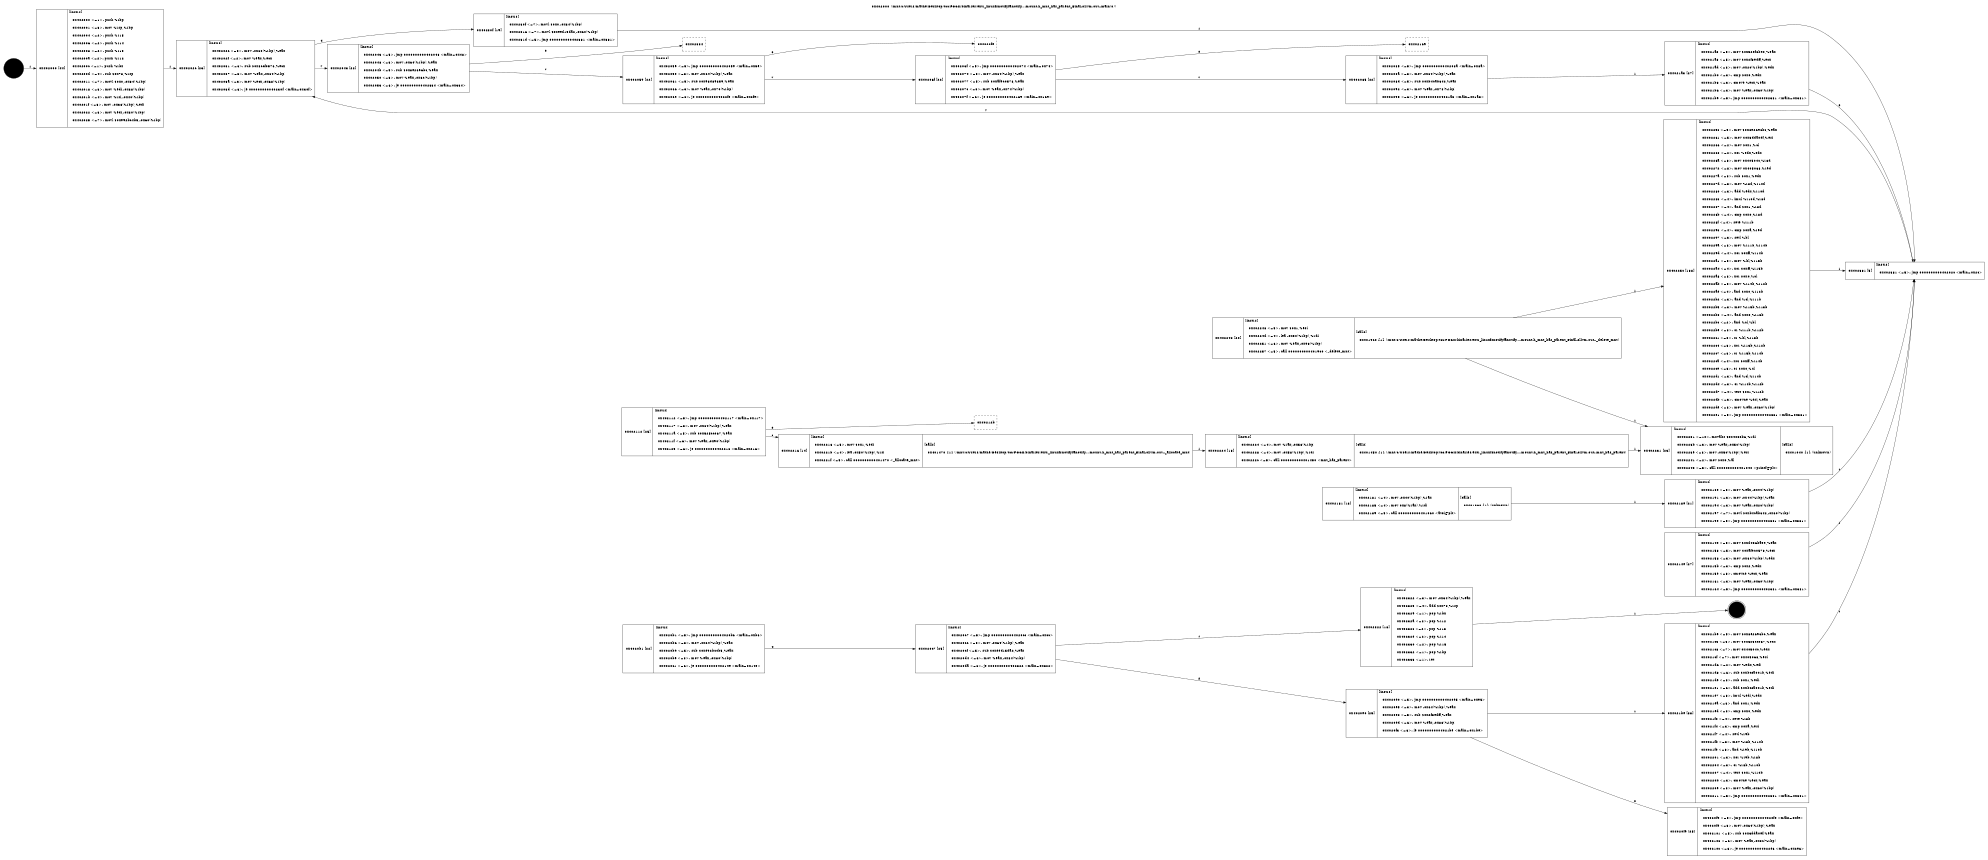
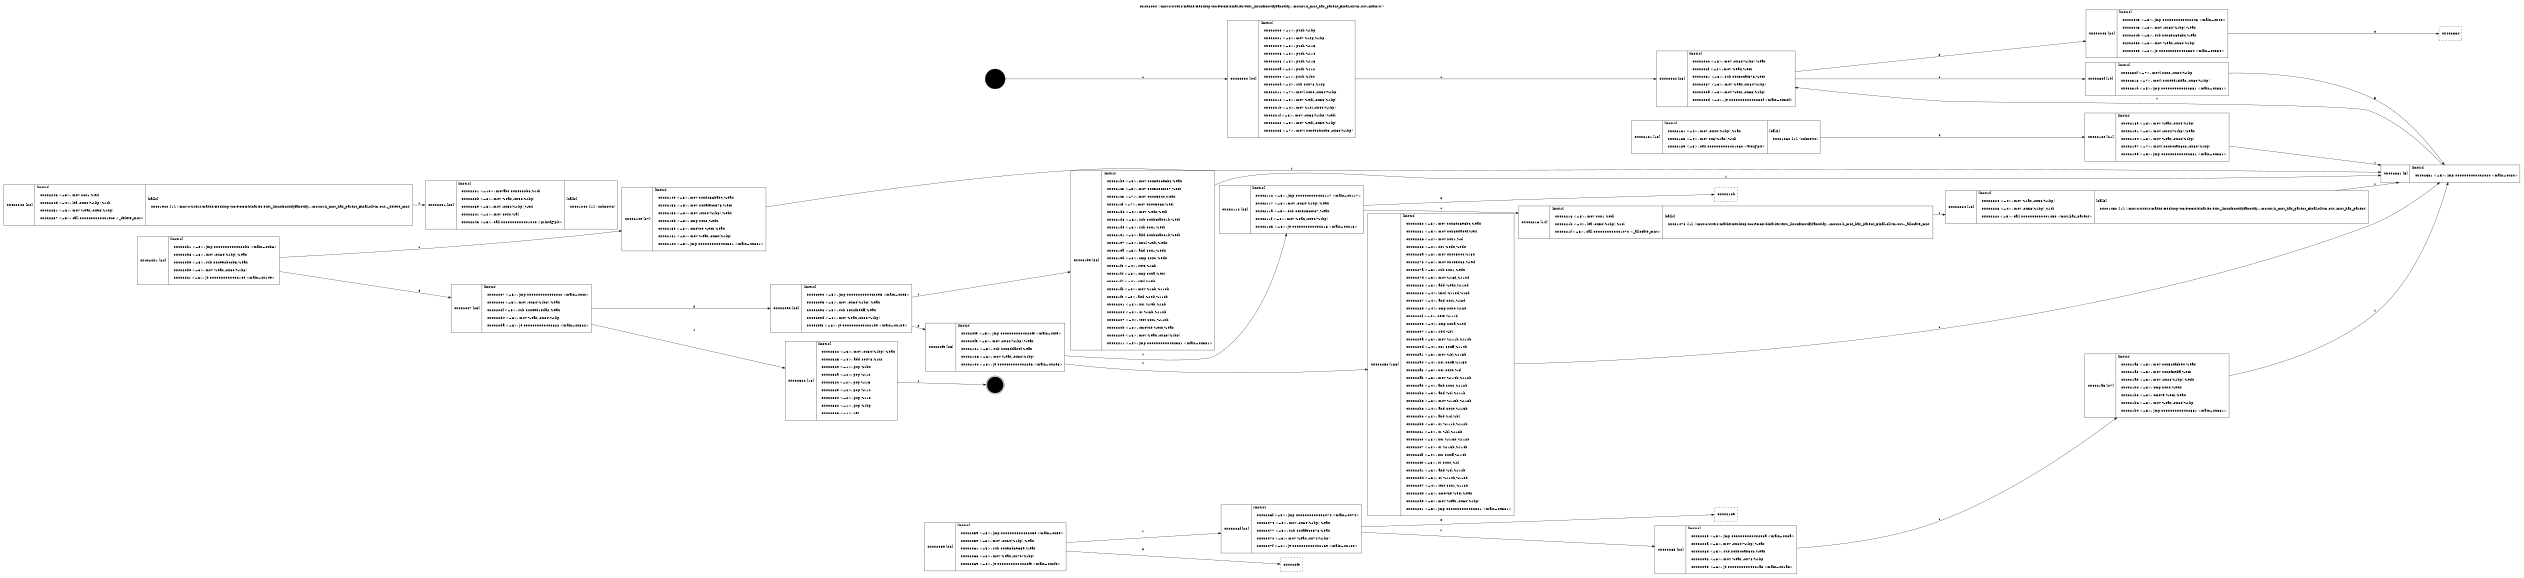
  digraph {
    label="0x402000 (/mnt/c/Users/mathe/Desktop/tcc/POCII/binaries/extr_linuxfsnotifyfanotify....mount.h_mnt_has_parent_Final-ollvm.out::main(0))"
    labelloc=t
    rankdir=LR
    node [shape=record]
    Entry [fillcolor=black height=0.3 shape=circle style=filled width=0.3]
    n2 [label="{\n     0x402000 [44]\l\n     | [instrs]\l\n     &nbsp;&nbsp;0x402000 \<+1\>: push %rbp\l\n     &nbsp;&nbsp;0x402001 \<+3\>: mov %rsp,%rbp\l\n     &nbsp;&nbsp;0x402004 \<+2\>: push %r15\l\n     &nbsp;&nbsp;0x402006 \<+2\>: push %r14\l\n     &nbsp;&nbsp;0x402008 \<+2\>: push %r13\l\n     &nbsp;&nbsp;0x40200a \<+2\>: push %r12\l\n     &nbsp;&nbsp;0x40200c \<+1\>: push %rbx\l\n     &nbsp;&nbsp;0x40200d \<+4\>: sub $0x78,%rsp\l\n     &nbsp;&nbsp;0x402011 \<+7\>: movl $0x0,-0x34(%rbp)\l\n     &nbsp;&nbsp;0x402018 \<+3\>: mov %edi,-0x38(%rbp)\l\n     &nbsp;&nbsp;0x40201b \<+4\>: mov %rsi,-0x40(%rbp)\l\n     &nbsp;&nbsp;0x40201f \<+3\>: mov -0x38(%rbp),%edi\l\n     &nbsp;&nbsp;0x402022 \<+3\>: mov %edi,-0x30(%rbp)\l\n     &nbsp;&nbsp;0x402025 \<+7\>: movl $0xe92bc4b5,-0x60(%rbp)\l\n  }"]
    n3 [label="{\n     0x40202c [23]\l\n     | [instrs]\l\n     &nbsp;&nbsp;0x40202c \<+3\>: mov -0x60(%rbp),%eax\l\n     &nbsp;&nbsp;0x40202f \<+2\>: mov %eax,%ecx\l\n     &nbsp;&nbsp;0x402031 \<+6\>: sub $0x8ccf0576,%ecx\l\n     &nbsp;&nbsp;0x402037 \<+3\>: mov %eax,-0x64(%rbp)\l\n     &nbsp;&nbsp;0x40203a \<+3\>: mov %ecx,-0x68(%rbp)\l\n     &nbsp;&nbsp;0x40203d \<+6\>: je 000000000040230f \<main+0x30f\>\l\n  }"]
    n4 [label="{\n     0x40230f [19]\l\n     | [instrs]\l\n     &nbsp;&nbsp;0x40230f \<+7\>: movl $0x0,-0x34(%rbp)\l\n     &nbsp;&nbsp;0x402316 \<+7\>: movl $0xeed15da2,-0x60(%rbp)\l\n     &nbsp;&nbsp;0x40231d \<+5\>: jmp 0000000000402381 \<main+0x381\>\l\n  }"]
    n5 [label="{\n     0x402043 [22]\l\n     | [instrs]\l\n     &nbsp;&nbsp;0x402043 \<+5\>: jmp 0000000000402048 \<main+0x48\>\l\n     &nbsp;&nbsp;0x402048 \<+3\>: mov -0x64(%rbp),%eax\l\n     &nbsp;&nbsp;0x40204b \<+5\>: sub $0x8e2696bc,%eax\l\n     &nbsp;&nbsp;0x402050 \<+3\>: mov %eax,-0x6c(%rbp)\l\n     &nbsp;&nbsp;0x402053 \<+6\>: je 0000000000402334 \<main+0x334\>\l\n  }"]
    n6 [label="{\n     0x402381 [5]\l\n     | [instrs]\l\n     &nbsp;&nbsp;0x402381 \<+5\>: jmp 000000000040202c \<main+0x2c\>\l\n  }"]
    n7 [label="{\n     0x402334\l\n  }" style=dashed]
    n8 [label="{\n     0x402059 [22]\l\n     | [instrs]\l\n     &nbsp;&nbsp;0x402059 \<+5\>: jmp 000000000040205e \<main+0x5e\>\l\n     &nbsp;&nbsp;0x40205e \<+3\>: mov -0x64(%rbp),%eax\l\n     &nbsp;&nbsp;0x402061 \<+5\>: sub $0x98d89359,%eax\l\n     &nbsp;&nbsp;0x402066 \<+3\>: mov %eax,-0x70(%rbp)\l\n     &nbsp;&nbsp;0x402069 \<+6\>: je 00000000004022fe \<main+0x2fe\>\l\n  }"]
    n9 [label="{\n     0x4022fe\l\n  }" style=dashed]
    n10 [label="{\n     0x40206f [22]\l\n     | [instrs]\l\n     &nbsp;&nbsp;0x40206f \<+5\>: jmp 0000000000402074 \<main+0x74\>\l\n     &nbsp;&nbsp;0x402074 \<+3\>: mov -0x64(%rbp),%eax\l\n     &nbsp;&nbsp;0x402077 \<+5\>: sub $0xaf9c0578,%eax\l\n     &nbsp;&nbsp;0x40207c \<+3\>: mov %eax,-0x74(%rbp)\l\n     &nbsp;&nbsp;0x40207f \<+6\>: je 0000000000402169 \<main+0x169\>\l\n  }"]
    Exit [fillcolor=black height=0.3 peripheries=2 shape=circle style=filled width=0.3]
    n12 [label="{\n     0x402169\l\n  }" style=dashed]
    n13 [label="{\n     0x402085 [22]\l\n     | [instrs]\l\n     &nbsp;&nbsp;0x402085 \<+5\>: jmp 000000000040208a \<main+0x8a\>\l\n     &nbsp;&nbsp;0x40208a \<+3\>: mov -0x64(%rbp),%eax\l\n     &nbsp;&nbsp;0x40208d \<+5\>: sub $0xb4cab642,%eax\l\n     &nbsp;&nbsp;0x402092 \<+3\>: mov %eax,-0x78(%rbp)\l\n     &nbsp;&nbsp;0x402095 \<+6\>: je 00000000004021a3 \<main+0x1a3\>\l\n  }"]
    n14 [label="{\n     0x40225c [138]\l\n     | [instrs]\l\n     &nbsp;&nbsp;0x40225c \<+5\>: mov $0x8e2696bc,%eax\l\n     &nbsp;&nbsp;0x402261 \<+5\>: mov $0x3dda0ef,%esi\l\n     &nbsp;&nbsp;0x402266 \<+2\>: mov $0x1,%cl\l\n     &nbsp;&nbsp;0x402268 \<+2\>: xor %edx,%edx\l\n     &nbsp;&nbsp;0x40226a \<+8\>: mov 0x40504c,%r8d\l\n     &nbsp;&nbsp;0x402272 \<+8\>: mov 0x405068,%r9d\l\n     &nbsp;&nbsp;0x40227a \<+3\>: sub $0x1,%edx\l\n     &nbsp;&nbsp;0x40227d \<+3\>: mov %r8d,%r10d\l\n     &nbsp;&nbsp;0x402280 \<+3\>: add %edx,%r10d\l\n     &nbsp;&nbsp;0x402283 \<+4\>: imul %r10d,%r8d\l\n     &nbsp;&nbsp;0x402287 \<+4\>: and $0x1,%r8d\l\n     &nbsp;&nbsp;0x40228b \<+4\>: cmp $0x0,%r8d\l\n     &nbsp;&nbsp;0x40228f \<+4\>: sete %r11b\l\n     &nbsp;&nbsp;0x402293 \<+4\>: cmp $0xa,%r9d\l\n     &nbsp;&nbsp;0x402297 \<+3\>: setl %bl\l\n     &nbsp;&nbsp;0x40229a \<+3\>: mov %r11b,%r14b\l\n     &nbsp;&nbsp;0x40229d \<+4\>: xor $0xff,%r14b\l\n     &nbsp;&nbsp;0x4022a1 \<+3\>: mov %bl,%r15b\l\n     &nbsp;&nbsp;0x4022a4 \<+4\>: xor $0xff,%r15b\l\n     &nbsp;&nbsp;0x4022a8 \<+3\>: xor $0x0,%cl\l\n     &nbsp;&nbsp;0x4022ab \<+3\>: mov %r14b,%r12b\l\n     &nbsp;&nbsp;0x4022ae \<+4\>: and $0x0,%r12b\l\n     &nbsp;&nbsp;0x4022b2 \<+3\>: and %cl,%r11b\l\n     &nbsp;&nbsp;0x4022b5 \<+3\>: mov %r15b,%r13b\l\n     &nbsp;&nbsp;0x4022b8 \<+4\>: and $0x0,%r13b\l\n     &nbsp;&nbsp;0x4022bc \<+2\>: and %cl,%bl\l\n     &nbsp;&nbsp;0x4022be \<+3\>: or %r11b,%r12b\l\n     &nbsp;&nbsp;0x4022c1 \<+3\>: or %bl,%r13b\l\n     &nbsp;&nbsp;0x4022c4 \<+3\>: xor %r13b,%r12b\l\n     &nbsp;&nbsp;0x4022c7 \<+3\>: or %r15b,%r14b\l\n     &nbsp;&nbsp;0x4022ca \<+4\>: xor $0xff,%r14b\l\n     &nbsp;&nbsp;0x4022ce \<+3\>: or $0x0,%cl\l\n     &nbsp;&nbsp;0x4022d1 \<+3\>: and %cl,%r14b\l\n     &nbsp;&nbsp;0x4022d4 \<+3\>: or %r14b,%r12b\l\n     &nbsp;&nbsp;0x4022d7 \<+4\>: test $0x1,%r12b\l\n     &nbsp;&nbsp;0x4022db \<+3\>: cmovne %esi,%eax\l\n     &nbsp;&nbsp;0x4022de \<+3\>: mov %eax,-0x60(%rbp)\l\n     &nbsp;&nbsp;0x4022e1 \<+5\>: jmp 0000000000402381 \<main+0x381\>\l\n  }"]
    n15 [label="{\n     0x4021a3 [27]\l\n     | [instrs]\l\n     &nbsp;&nbsp;0x4021a3 \<+5\>: mov $0x52ef8b90,%eax\l\n     &nbsp;&nbsp;0x4021a8 \<+5\>: mov $0x2f3edff,%ecx\l\n     &nbsp;&nbsp;0x4021ad \<+3\>: mov -0x2c(%rbp),%edx\l\n     &nbsp;&nbsp;0x4021b0 \<+3\>: cmp $0x0,%edx\l\n     &nbsp;&nbsp;0x4021b3 \<+3\>: cmove %ecx,%eax\l\n     &nbsp;&nbsp;0x4021b6 \<+3\>: mov %eax,-0x60(%rbp)\l\n     &nbsp;&nbsp;0x4021b9 \<+5\>: jmp 0000000000402381 \<main+0x381\>\l\n  }"]
    n16 [label="{\n     0x402248 [20]\l\n     | [instrs]\l\n     &nbsp;&nbsp;0x402248 \<+5\>: mov $0x1,%esi\l\n     &nbsp;&nbsp;0x40224d \<+4\>: lea -0x50(%rbp),%rdi\l\n     &nbsp;&nbsp;0x402251 \<+6\>: mov %eax,-0x98(%rbp)\l\n     &nbsp;&nbsp;0x402257 \<+5\>: call 00000000004019c0 \<_delete_mnt\>\l\n     | [calls]\l\n     &nbsp;&nbsp;0x4019c0 \{1\} (/mnt/c/Users/mathe/Desktop/tcc/POCII/binaries/extr_linuxfsnotifyfanotify....mount.h_mnt_has_parent_Final-ollvm.out::_delete_mnt)\l\n  }"]
    n17 [label="{\n     0x402231 [23]\l\n     | [instrs]\l\n     &nbsp;&nbsp;0x402231 \<+10\>: movabs $0x4030b6,%rdi\l\n     &nbsp;&nbsp;0x40223b \<+3\>: mov %eax,-0x5c(%rbp)\l\n     &nbsp;&nbsp;0x40223e \<+3\>: mov -0x5c(%rbp),%esi\l\n     &nbsp;&nbsp;0x402241 \<+2\>: mov $0x0,%al\l\n     &nbsp;&nbsp;0x402243 \<+5\>: call 0000000000401040 \<printf@plt\>\l\n     | [calls]\l\n     &nbsp;&nbsp;0x401040 \{1\} (unknown)\l\n  }"]
    n18 [label="{\n     0x402181 [13]\l\n     | [instrs]\l\n     &nbsp;&nbsp;0x402181 \<+4\>: mov -0x40(%rbp),%rax\l\n     &nbsp;&nbsp;0x402185 \<+4\>: mov 0x8(%rax),%rdi\l\n     &nbsp;&nbsp;0x402189 \<+5\>: call 0000000000401060 \<atoi@plt\>\l\n     | [calls]\l\n     &nbsp;&nbsp;0x401060 \{1\} (unknown)\l\n  }"]
    n19 [label="{\n     0x40218e [21]\l\n     | [instrs]\l\n     &nbsp;&nbsp;0x40218e \<+3\>: mov %eax,-0x44(%rbp)\l\n     &nbsp;&nbsp;0x402191 \<+3\>: mov -0x44(%rbp),%eax\l\n     &nbsp;&nbsp;0x402194 \<+3\>: mov %eax,-0x2c(%rbp)\l\n     &nbsp;&nbsp;0x402197 \<+7\>: movl $0xb4cab642,-0x60(%rbp)\l\n     &nbsp;&nbsp;0x40219e \<+5\>: jmp 0000000000402381 \<main+0x381\>\l\n  }"]
    n20 [label="{\n     0x4020b1 [22]\l\n     | [instrs]\l\n     &nbsp;&nbsp;0x4020b1 \<+5\>: jmp 00000000004020b6 \<main+0xb6\>\l\n     &nbsp;&nbsp;0x4020b6 \<+3\>: mov -0x64(%rbp),%eax\l\n     &nbsp;&nbsp;0x4020b9 \<+5\>: sub $0xe92bc4b5,%eax\l\n     &nbsp;&nbsp;0x4020be \<+3\>: mov %eax,-0x80(%rbp)\l\n     &nbsp;&nbsp;0x4020c1 \<+6\>: je 000000000040214e \<main+0x14e\>\l\n  }"]
    n21 [label="{\n     0x40214e [27]\l\n     | [instrs]\l\n     &nbsp;&nbsp;0x40214e \<+5\>: mov $0xd436ba99,%eax\l\n     &nbsp;&nbsp;0x402153 \<+5\>: mov $0xaf9c0578,%ecx\l\n     &nbsp;&nbsp;0x402158 \<+3\>: mov -0x30(%rbp),%edx\l\n     &nbsp;&nbsp;0x40215b \<+3\>: cmp $0x2,%edx\l\n     &nbsp;&nbsp;0x40215e \<+3\>: cmovne %ecx,%eax\l\n     &nbsp;&nbsp;0x402161 \<+3\>: mov %eax,-0x60(%rbp)\l\n     &nbsp;&nbsp;0x402164 \<+5\>: jmp 0000000000402381 \<main+0x381\>\l\n  }"]
    n22 [label="{\n     0x4020c7 [25]\l\n     | [instrs]\l\n     &nbsp;&nbsp;0x4020c7 \<+5\>: jmp 00000000004020cc \<main+0xcc\>\l\n     &nbsp;&nbsp;0x4020cc \<+3\>: mov -0x64(%rbp),%eax\l\n     &nbsp;&nbsp;0x4020cf \<+5\>: sub $0xeed15da2,%eax\l\n     &nbsp;&nbsp;0x4020d4 \<+6\>: mov %eax,-0x84(%rbp)\l\n     &nbsp;&nbsp;0x4020da \<+6\>: je 0000000000402322 \<main+0x322\>\l\n  }"]
    n23 [label="{\n     0x402224 [13]\l\n     | [instrs]\l\n     &nbsp;&nbsp;0x402224 \<+4\>: mov %rax,-0x58(%rbp)\l\n     &nbsp;&nbsp;0x402228 \<+4\>: mov -0x58(%rbp),%rdi\l\n     &nbsp;&nbsp;0x40222c \<+5\>: call 0000000000401450 \<mnt_has_parent\>\l\n     | [calls]\l\n     &nbsp;&nbsp;0x401450 \{1\} (/mnt/c/Users/mathe/Desktop/tcc/POCII/binaries/extr_linuxfsnotifyfanotify....mount.h_mnt_has_parent_Final-ollvm.out::mnt_has_parent)\l\n  }"]
    n24 [label="{\n     0x402322 [18]\l\n     | [instrs]\l\n     &nbsp;&nbsp;0x402322 \<+3\>: mov -0x34(%rbp),%eax\l\n     &nbsp;&nbsp;0x402325 \<+4\>: add $0x78,%rsp\l\n     &nbsp;&nbsp;0x402329 \<+1\>: pop %rbx\l\n     &nbsp;&nbsp;0x40232a \<+2\>: pop %r12\l\n     &nbsp;&nbsp;0x40232c \<+2\>: pop %r13\l\n     &nbsp;&nbsp;0x40232e \<+2\>: pop %r14\l\n     &nbsp;&nbsp;0x402330 \<+2\>: pop %r15\l\n     &nbsp;&nbsp;0x402332 \<+1\>: pop %rbp\l\n     &nbsp;&nbsp;0x402333 \<+1\>: ret\l\n  }"]
    n25 [label="{\n     0x4020e0 [25]\l\n     | [instrs]\l\n     &nbsp;&nbsp;0x4020e0 \<+5\>: jmp 00000000004020e5 \<main+0xe5\>\l\n     &nbsp;&nbsp;0x4020e5 \<+3\>: mov -0x64(%rbp),%eax\l\n     &nbsp;&nbsp;0x4020e8 \<+5\>: sub $0x2f3edff,%eax\l\n     &nbsp;&nbsp;0x4020ed \<+6\>: mov %eax,-0x88(%rbp)\l\n     &nbsp;&nbsp;0x4020f3 \<+6\>: je 00000000004021be \<main+0x1be\>\l\n  }"]
    n26 [label="{\n     0x40212b\l\n  }" style=dashed]
    n27 [label="{\n     0x4021be [88]\l\n     | [instrs]\l\n     &nbsp;&nbsp;0x4021be \<+5\>: mov $0x8e2696bc,%eax\l\n     &nbsp;&nbsp;0x4021c3 \<+5\>: mov $0x525cc067,%ecx\l\n     &nbsp;&nbsp;0x4021c8 \<+7\>: mov 0x40504c,%edx\l\n     &nbsp;&nbsp;0x4021cf \<+7\>: mov 0x405068,%esi\l\n     &nbsp;&nbsp;0x4021d6 \<+2\>: mov %edx,%edi\l\n     &nbsp;&nbsp;0x4021d8 \<+6\>: sub $0xbcca001b,%edi\l\n     &nbsp;&nbsp;0x4021de \<+3\>: sub $0x1,%edi\l\n     &nbsp;&nbsp;0x4021e1 \<+6\>: add $0xbcca001b,%edi\l\n     &nbsp;&nbsp;0x4021e7 \<+3\>: imul %edi,%edx\l\n     &nbsp;&nbsp;0x4021ea \<+3\>: and $0x1,%edx\l\n     &nbsp;&nbsp;0x4021ed \<+3\>: cmp $0x0,%edx\l\n     &nbsp;&nbsp;0x4021f0 \<+4\>: sete %r8b\l\n     &nbsp;&nbsp;0x4021f4 \<+3\>: cmp $0xa,%esi\l\n     &nbsp;&nbsp;0x4021f7 \<+4\>: setl %r9b\l\n     &nbsp;&nbsp;0x4021fb \<+3\>: mov %r8b,%r10b\l\n     &nbsp;&nbsp;0x4021fe \<+3\>: and %r9b,%r10b\l\n     &nbsp;&nbsp;0x402201 \<+3\>: xor %r9b,%r8b\l\n     &nbsp;&nbsp;0x402204 \<+3\>: or %r8b,%r10b\l\n     &nbsp;&nbsp;0x402207 \<+4\>: test $0x1,%r10b\l\n     &nbsp;&nbsp;0x40220b \<+3\>: cmovne %ecx,%eax\l\n     &nbsp;&nbsp;0x40220e \<+3\>: mov %eax,-0x60(%rbp)\l\n     &nbsp;&nbsp;0x402211 \<+5\>: jmp 0000000000402381 \<main+0x381\>\l\n  }"]
    n28 [label="{\n     0x4020f9 [25]\l\n     | [instrs]\l\n     &nbsp;&nbsp;0x4020f9 \<+5\>: jmp 00000000004020fe \<main+0xfe\>\l\n     &nbsp;&nbsp;0x4020fe \<+3\>: mov -0x64(%rbp),%eax\l\n     &nbsp;&nbsp;0x402101 \<+5\>: sub $0x3dda0ef,%eax\l\n     &nbsp;&nbsp;0x402106 \<+6\>: mov %eax,-0x8c(%rbp)\l\n     &nbsp;&nbsp;0x40210c \<+6\>: je 00000000004022e6 \<main+0x2e6\>\l\n  }"]
    n29 [label="{\n     0x402216 [14]\l\n     | [instrs]\l\n     &nbsp;&nbsp;0x402216 \<+5\>: mov $0x1,%edi\l\n     &nbsp;&nbsp;0x40221b \<+4\>: lea -0x50(%rbp),%rsi\l\n     &nbsp;&nbsp;0x40221f \<+5\>: call 0000000000401470 \<_allocate_mnt\>\l\n     | [calls]\l\n     &nbsp;&nbsp;0x401470 \{1\} (/mnt/c/Users/mathe/Desktop/tcc/POCII/binaries/extr_linuxfsnotifyfanotify....mount.h_mnt_has_parent_Final-ollvm.out::_allocate_mnt)\l\n  }"]
    n30 [label="{\n     0x402112 [25]\l\n     | [instrs]\l\n     &nbsp;&nbsp;0x402112 \<+5\>: jmp 0000000000402117 \<main+0x117\>\l\n     &nbsp;&nbsp;0x402117 \<+3\>: mov -0x64(%rbp),%eax\l\n     &nbsp;&nbsp;0x40211a \<+5\>: sub $0x525cc067,%eax\l\n     &nbsp;&nbsp;0x40211f \<+6\>: mov %eax,-0x90(%rbp)\l\n     &nbsp;&nbsp;0x402125 \<+6\>: je 0000000000402216 \<main+0x216\>\l\n  }"]
    Entry -> n2 [label=" 1"]
    n2 -> n3 [label=" 1"]
-   n3 -> n4 [label=" 4"]
-   n3 -> n5 [label=" 7"]
-   n4 -> n6 [label=" 1"]
+   n3 -> n4 [label=" 1"]
+   n3 -> n5 [label=" 2"]
+   n4 -> n6 [label=" 5"]
    n5 -> n7 [label=" 0"]
-   n5 -> n8 [label=" 7"]
    n6 -> n3 [label=" 7"]
    n8 -> n9 [label=" 0"]
    n8 -> n10 [label=" 7"]
    n10 -> n12 [label=" 0"]
    n10 -> n13 [label=" 7"]
    n13 -> n15 [label=" 1"]
    n14 -> n6 [label=" 1"]
-   n15 -> n6 [label=" 0"]
-   n16 -> n14 [label=" 1"]
+   n15 -> n6 [label=" 1"]
+   n28 -> n14 [label=" 1"]
    n16 -> n17 [label=" 1"]
-   n18 -> n19 [label=" 1"]
+   n18 -> n19 [label=" 4"]
    n19 -> n6 [label=" 1"]
+   n20 -> n21 [label=" 1"]
    n20 -> n22 [label=" 4"]
    n21 -> n6 [label=" 1"]
    n22 -> n24 [label=" 1"]
    n22 -> n25 [label=" 2"]
-   n23 -> n17 [label=" 1"]
+   n23 -> n6 [label=" 1"]
    n24 -> Exit [label=" 1"]
    n25 -> n27 [label=" 1"]
    n25 -> n28 [label=" 2"]
    n27 -> n6 [label=" 1"]
+   n28 -> n30 [label=" 1"]
    n29 -> n23 [label=" 1"]
    n30 -> n26 [label=" 0"]
    n30 -> n29 [label=" 1"]
  }
